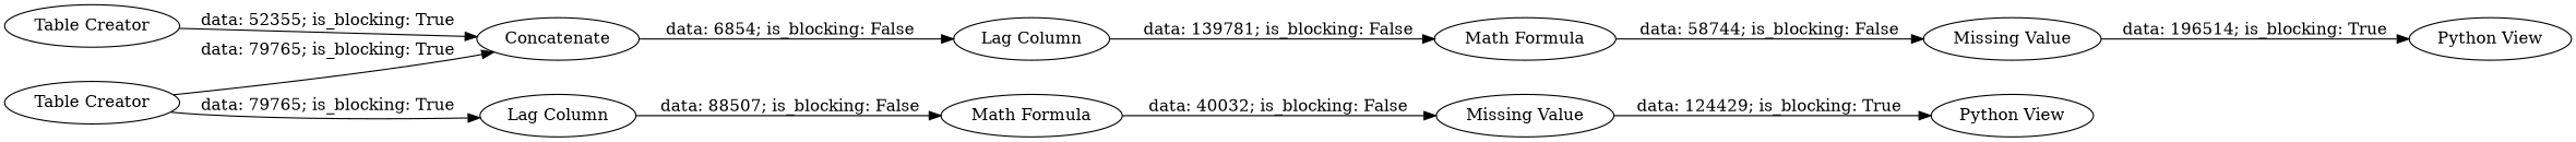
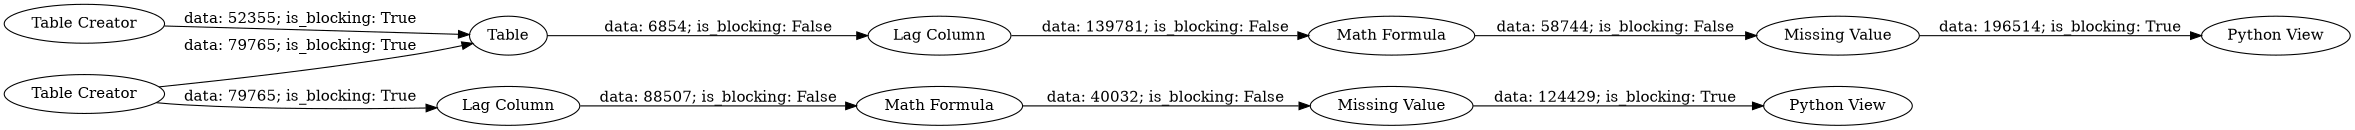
  digraph {
    rankdir=LR
-   n1 [label=Concatenate]
+   n1 [label=Table]
    n2 [label="Lag Column"]
    n3 [label="Missing Value"]
    n4 [label="Python View"]
    n5 [label="Table Creator"]
    n6 [label="Missing Value"]
    n7 [label="Python View"]
    n8 [label="Math Formula"]
    n9 [label="Lag Column"]
    n10 [label="Math Formula"]
    n11 [label="Table Creator"]
    n1 -> n2 [label="data: 6854; is_blocking: False"]
    n2 -> n8 [label="data: 139781; is_blocking: False"]
    n3 -> n4 [label="data: 196514; is_blocking: True"]
    n5 -> n1 [label="data: 52355; is_blocking: True"]
    n6 -> n7 [label="data: 124429; is_blocking: True"]
    n8 -> n3 [label="data: 58744; is_blocking: False"]
    n9 -> n10 [label="data: 88507; is_blocking: False"]
    n10 -> n6 [label="data: 40032; is_blocking: False"]
    n11 -> n1 [label="data: 79765; is_blocking: True"]
    n11 -> n9 [label="data: 79765; is_blocking: True"]
  }
